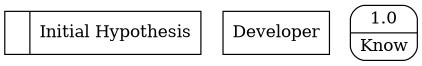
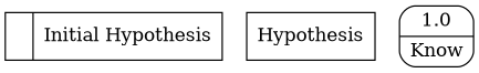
  digraph {
    n1 [label="<f0>  |<f1> Initial Hypothesis " shape=record]
-   n2 [label=Developer shape=box]
+   n2 [label=Hypothesis shape=box]
    n3 [label="{<f0> 1.0|<f1> Know }" shape=Mrecord]
  }
